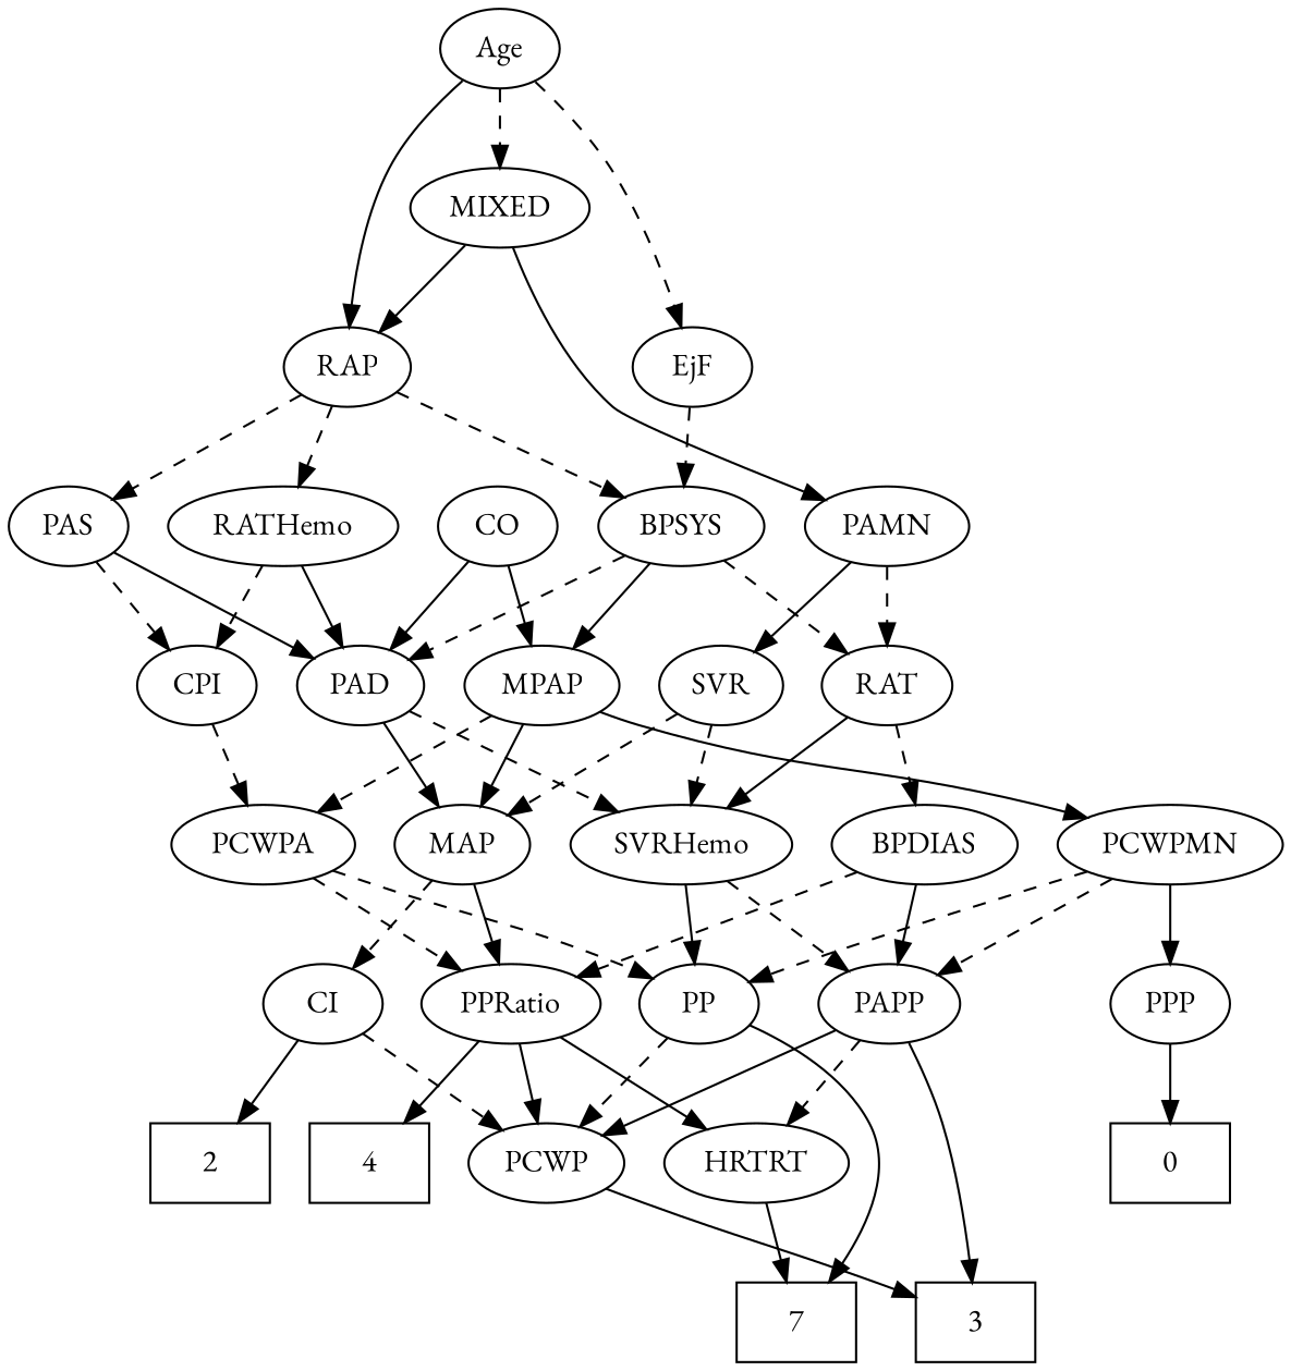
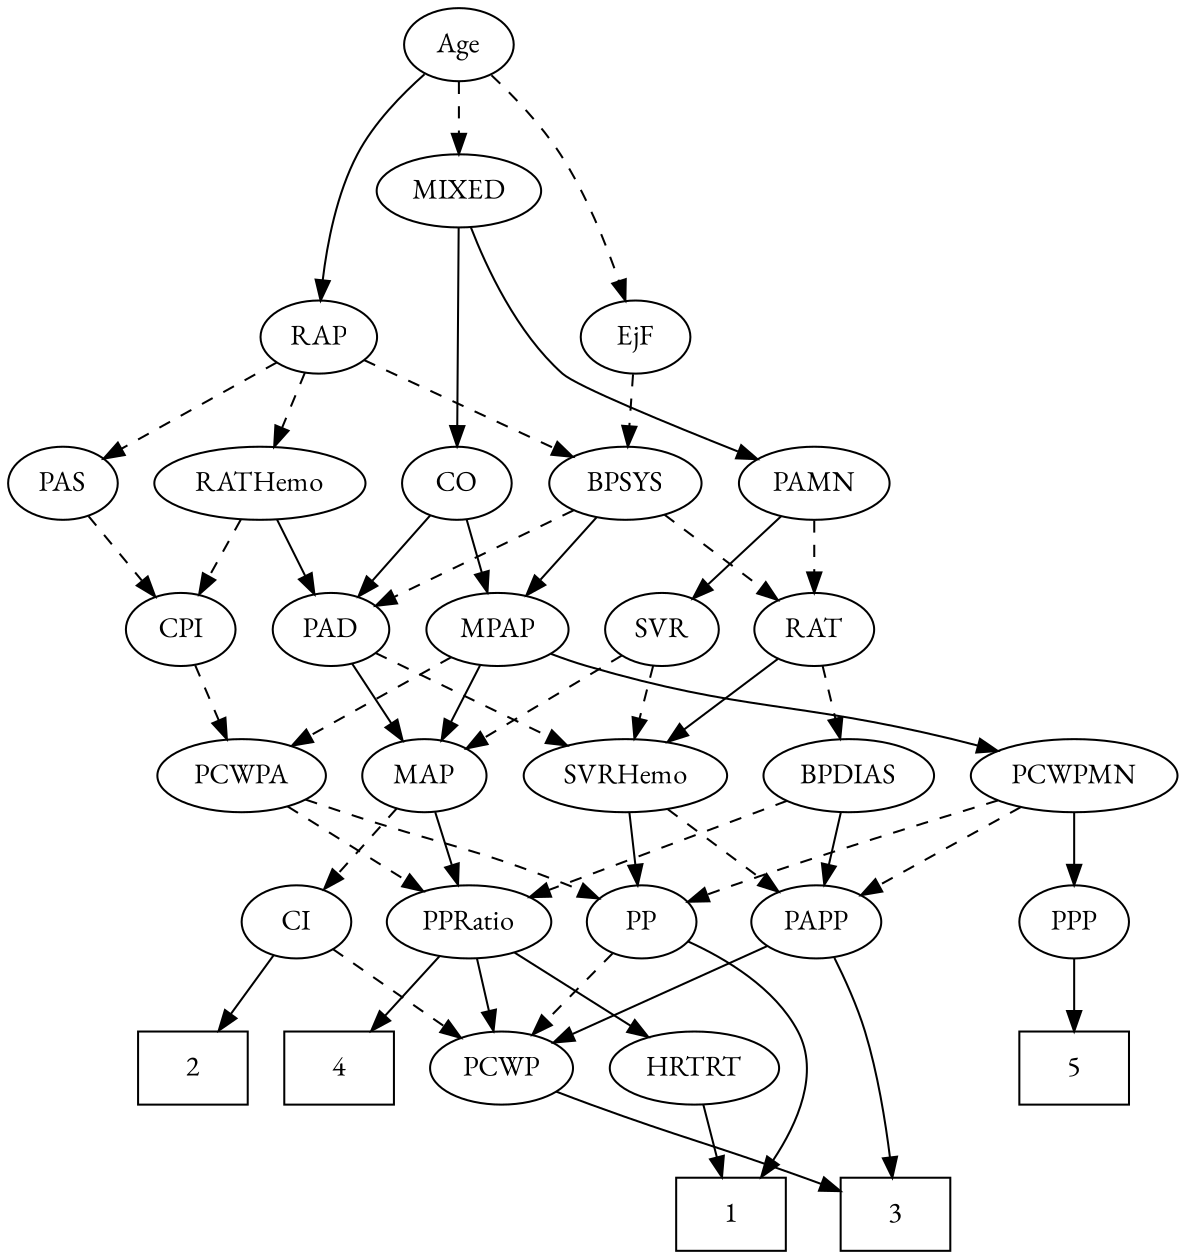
  strict digraph {
    fontname="EB Garamond"
    node [fontname="EB Garamond"]
    edge [fontname="EB Garamond" style=dashed]
-   1 [height=0.5 shape=box width=0.75 label=7]
+   1 [height=0.5 shape=box width=0.75]
    2 [height=0.5 shape=box width=0.75]
    3 [height=0.5 shape=box width=0.75]
    4 [height=0.5 shape=box width=0.75]
-   5 [height=0.5 shape=box width=0.75 label=0]
+   5 [height=0.5 shape=box width=0.75]
    Age [height=0.5 width=0.75]
    EjF [height=0.5 width=0.75]
    RAP [height=0.5 width=0.77632]
    MIXED [height=0.5 width=1.1193]
    BPSYS [height=0.5 width=1.0471]
    PAS [height=0.5 width=0.75]
    RATHemo [height=0.5 width=1.3721]
    CO [height=0.5 width=0.75]
    PAMN [height=0.5 width=1.011]
    MPAP [height=0.5 width=0.97491]
    PAD [height=0.5 width=0.79437]
    RAT [height=0.5 width=0.75827]
    CPI [height=0.5 width=0.75]
    SVR [height=0.5 width=0.77632]
    PCWPA [height=0.5 width=1.1555]
    PCWPMN [height=0.5 width=1.3902]
    MAP [height=0.5 width=0.84854]
    SVRHemo [height=0.5 width=1.3902]
    BPDIAS [height=0.5 width=1.1735]
    PP [height=0.5 width=0.75]
    PPRatio [height=0.5 width=1.1013]
    PPP [height=0.5 width=0.75]
    PAPP [height=0.5 width=0.88464]
    CI [height=0.5 width=0.75]
    PCWP [height=0.5 width=0.97491]
    HRTRT [height=0.5 width=1.1013]
    Age -> EjF
    Age -> RAP [style=solid]
    Age -> MIXED
    EjF -> BPSYS
    RAP -> BPSYS
    RAP -> PAS
    RAP -> RATHemo
-   MIXED -> RAP [style=solid]
+   MIXED -> CO [style=solid]
    MIXED -> PAMN [style=solid]
    BPSYS -> MPAP [style=solid]
    BPSYS -> PAD
    BPSYS -> RAT
-   PAS -> PAD [style=solid]
    PAS -> CPI
    RATHemo -> PAD [style=solid]
    RATHemo -> CPI
    CO -> MPAP [style=solid]
    CO -> PAD [style=solid]
    PAMN -> RAT
    PAMN -> SVR [style=solid]
    MPAP -> PCWPA
    MPAP -> PCWPMN [style=solid]
    MPAP -> MAP [style=solid]
    PAD -> MAP [style=solid]
    PAD -> SVRHemo
    RAT -> SVRHemo [style=solid]
    RAT -> BPDIAS
    CPI -> PCWPA
    SVR -> MAP
    SVR -> SVRHemo
    PCWPA -> PP
    PCWPA -> PPRatio
    PCWPMN -> PP
    PCWPMN -> PPP [style=solid]
    PCWPMN -> PAPP
    MAP -> PPRatio [style=solid]
    MAP -> CI
    SVRHemo -> PP [style=solid]
    SVRHemo -> PAPP
    BPDIAS -> PPRatio
    BPDIAS -> PAPP [style=solid]
    PP -> 1 [style=solid]
    PP -> PCWP
    PPRatio -> 4 [style=solid]
    PPRatio -> PCWP [style=solid]
    PPRatio -> HRTRT [style=solid]
    PPP -> 5 [style=solid]
    PAPP -> 3 [style=solid]
    PAPP -> PCWP [style=solid]
-   PAPP -> HRTRT
    CI -> 2 [style=solid]
    CI -> PCWP
    PCWP -> 3 [style=solid]
    HRTRT -> 1 [style=solid]
  }
